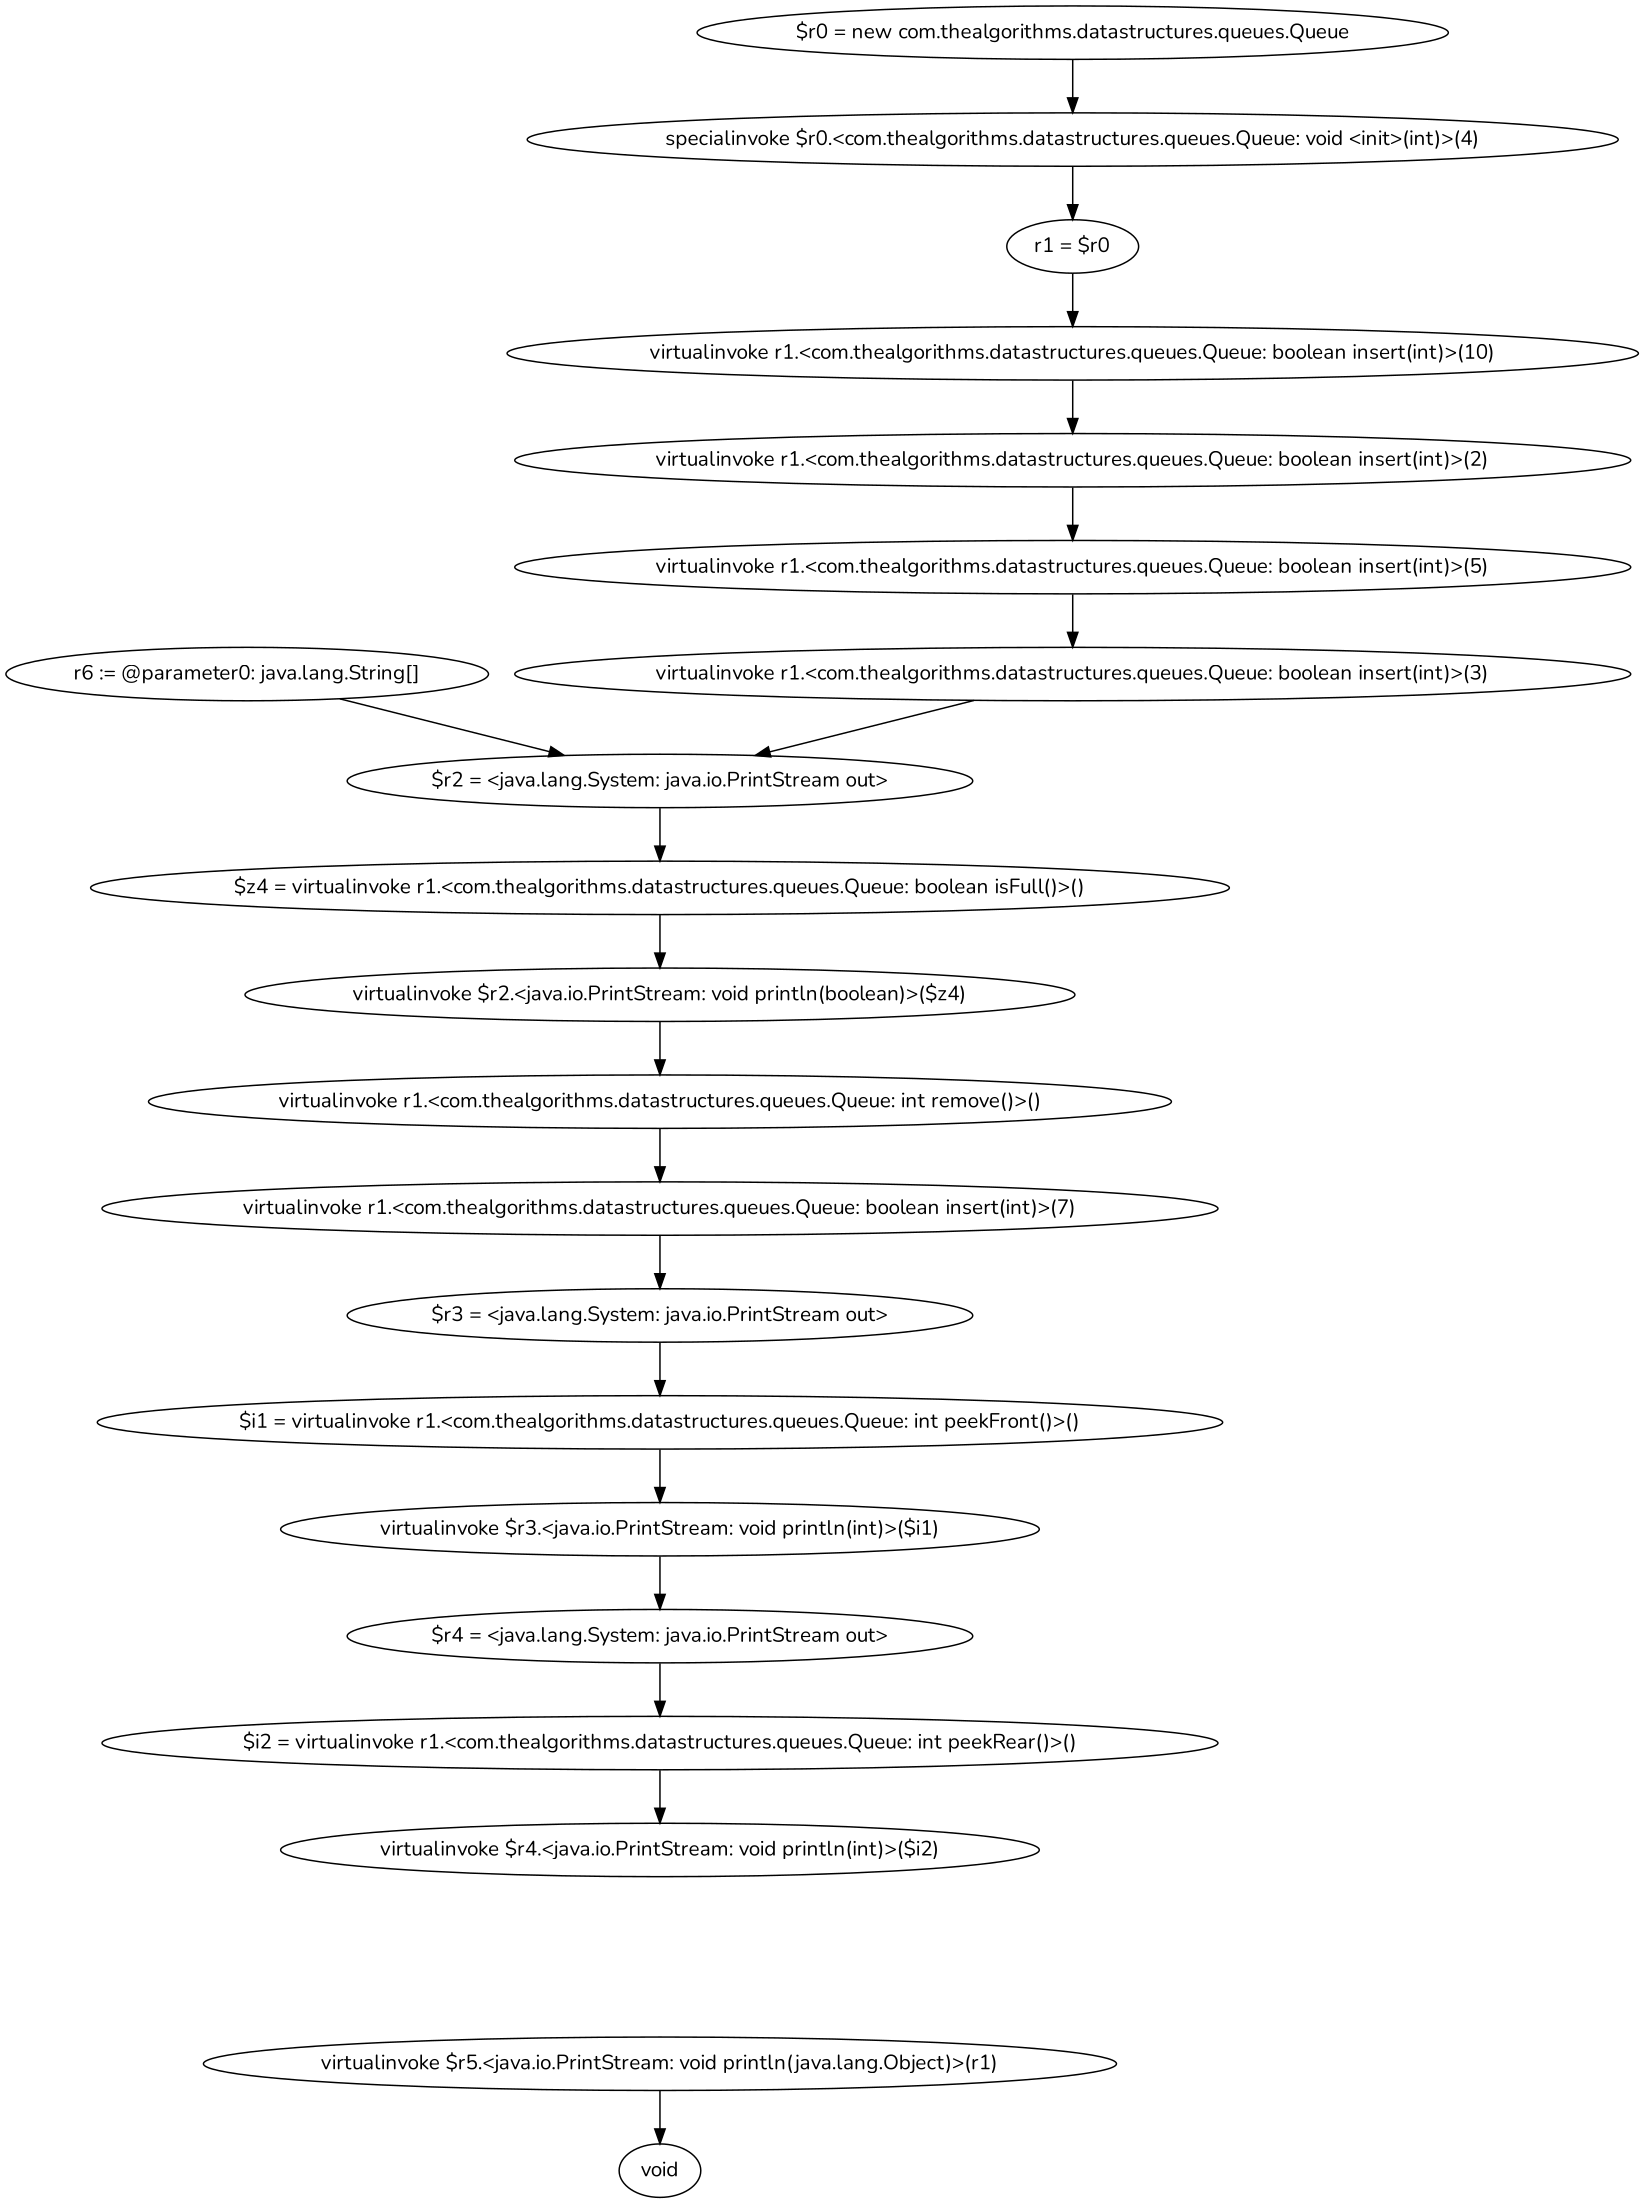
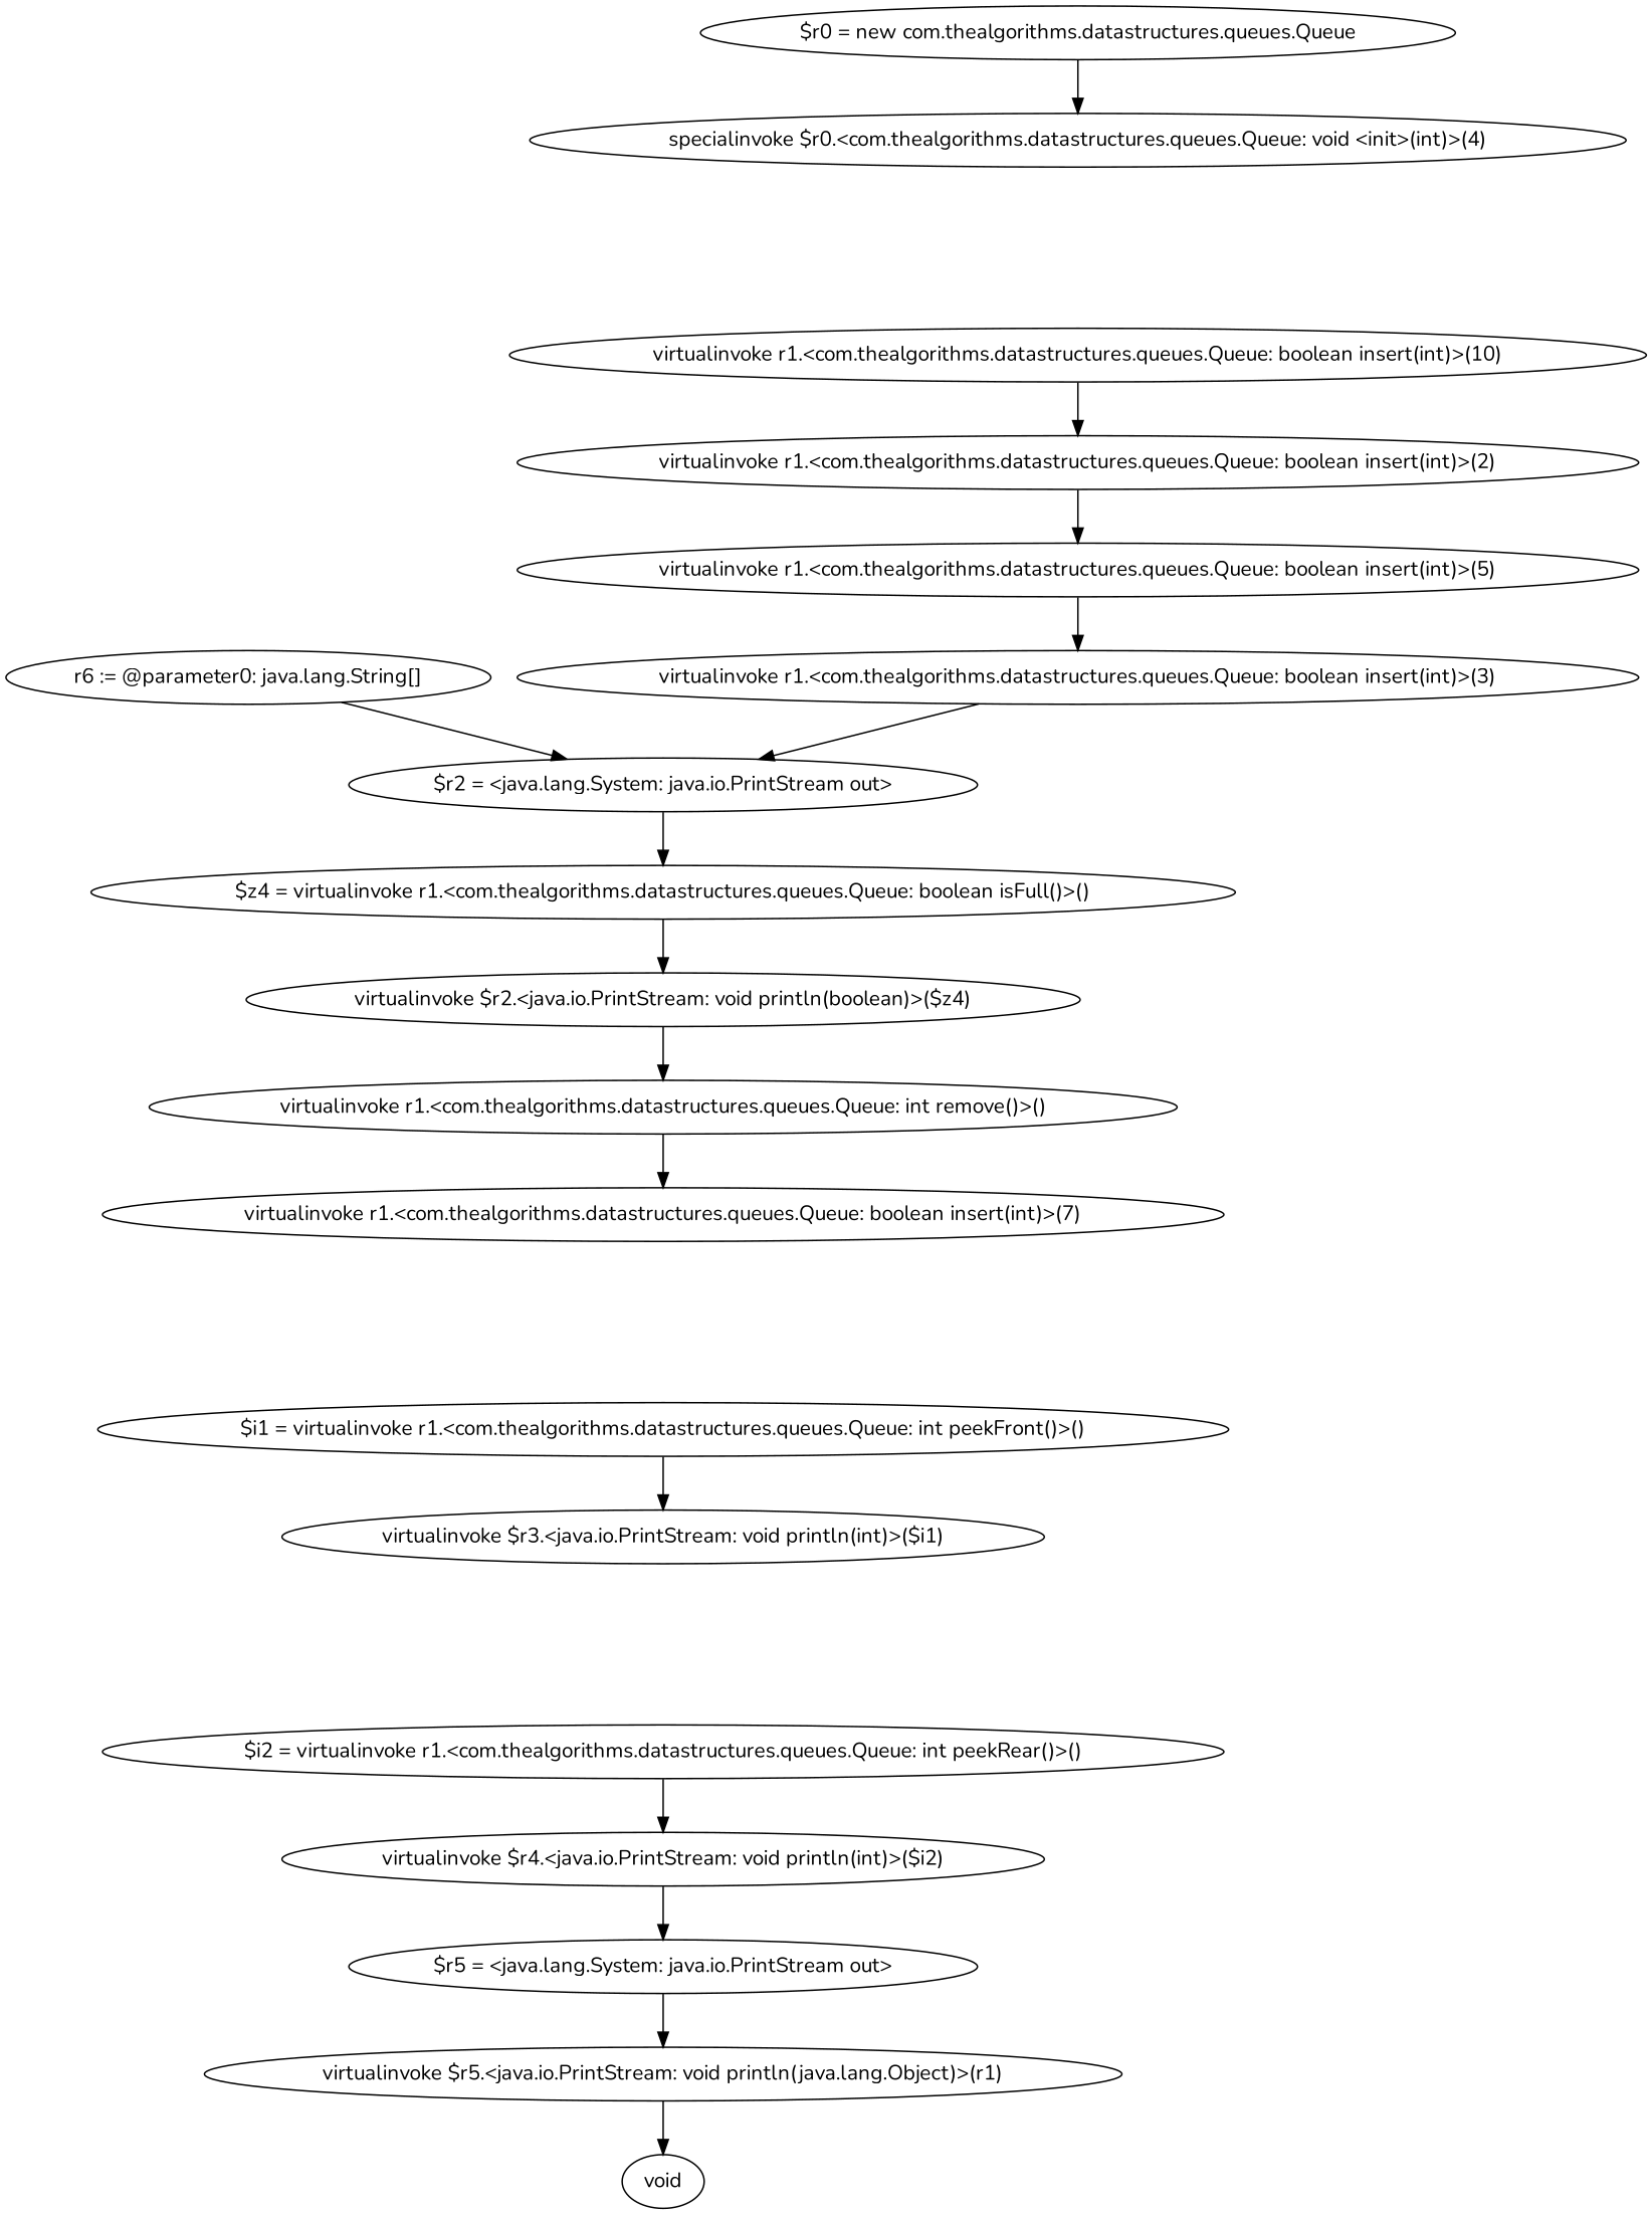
  digraph {
    fontname=Nunito
    node [fontname=Nunito]
    edge [fontname=Nunito]
    "r6 := @parameter0: java.lang.String[]"
    "$r2 = <java.lang.System: java.io.PrintStream out>"
    "$r0 = new com.thealgorithms.datastructures.queues.Queue"
    "specialinvoke $r0.<com.thealgorithms.datastructures.queues.Queue: void <init>(int)>(4)"
-   "r1 = $r0"
    "virtualinvoke r1.<com.thealgorithms.datastructures.queues.Queue: boolean insert(int)>(10)"
    "virtualinvoke r1.<com.thealgorithms.datastructures.queues.Queue: boolean insert(int)>(2)"
    "virtualinvoke r1.<com.thealgorithms.datastructures.queues.Queue: boolean insert(int)>(5)"
    "virtualinvoke r1.<com.thealgorithms.datastructures.queues.Queue: boolean insert(int)>(3)"
    "$z4 = virtualinvoke r1.<com.thealgorithms.datastructures.queues.Queue: boolean isFull()>()"
    "virtualinvoke $r2.<java.io.PrintStream: void println(boolean)>($z4)"
    "virtualinvoke r1.<com.thealgorithms.datastructures.queues.Queue: int remove()>()"
    "virtualinvoke r1.<com.thealgorithms.datastructures.queues.Queue: boolean insert(int)>(7)"
-   "$r3 = <java.lang.System: java.io.PrintStream out>"
    "$i1 = virtualinvoke r1.<com.thealgorithms.datastructures.queues.Queue: int peekFront()>()"
    "virtualinvoke $r3.<java.io.PrintStream: void println(int)>($i1)"
-   "$r4 = <java.lang.System: java.io.PrintStream out>"
    "$i2 = virtualinvoke r1.<com.thealgorithms.datastructures.queues.Queue: int peekRear()>()"
    "virtualinvoke $r4.<java.io.PrintStream: void println(int)>($i2)"
+   "$r5 = <java.lang.System: java.io.PrintStream out>"
    "virtualinvoke $r5.<java.io.PrintStream: void println(java.lang.Object)>(r1)"
    n22 [label=void]
    "r6 := @parameter0: java.lang.String[]" -> "$r2 = <java.lang.System: java.io.PrintStream out>"
    "$r2 = <java.lang.System: java.io.PrintStream out>" -> "$z4 = virtualinvoke r1.<com.thealgorithms.datastructures.queues.Queue: boolean isFull()>()"
    "$r0 = new com.thealgorithms.datastructures.queues.Queue" -> "specialinvoke $r0.<com.thealgorithms.datastructures.queues.Queue: void <init>(int)>(4)"
-   "specialinvoke $r0.<com.thealgorithms.datastructures.queues.Queue: void <init>(int)>(4)" -> "r1 = $r0"
-   "r1 = $r0" -> "virtualinvoke r1.<com.thealgorithms.datastructures.queues.Queue: boolean insert(int)>(10)"
    "virtualinvoke r1.<com.thealgorithms.datastructures.queues.Queue: boolean insert(int)>(10)" -> "virtualinvoke r1.<com.thealgorithms.datastructures.queues.Queue: boolean insert(int)>(2)"
    "virtualinvoke r1.<com.thealgorithms.datastructures.queues.Queue: boolean insert(int)>(2)" -> "virtualinvoke r1.<com.thealgorithms.datastructures.queues.Queue: boolean insert(int)>(5)"
    "virtualinvoke r1.<com.thealgorithms.datastructures.queues.Queue: boolean insert(int)>(5)" -> "virtualinvoke r1.<com.thealgorithms.datastructures.queues.Queue: boolean insert(int)>(3)"
    "virtualinvoke r1.<com.thealgorithms.datastructures.queues.Queue: boolean insert(int)>(3)" -> "$r2 = <java.lang.System: java.io.PrintStream out>"
    "$z4 = virtualinvoke r1.<com.thealgorithms.datastructures.queues.Queue: boolean isFull()>()" -> "virtualinvoke $r2.<java.io.PrintStream: void println(boolean)>($z4)"
    "virtualinvoke $r2.<java.io.PrintStream: void println(boolean)>($z4)" -> "virtualinvoke r1.<com.thealgorithms.datastructures.queues.Queue: int remove()>()"
    "virtualinvoke r1.<com.thealgorithms.datastructures.queues.Queue: int remove()>()" -> "virtualinvoke r1.<com.thealgorithms.datastructures.queues.Queue: boolean insert(int)>(7)"
-   "virtualinvoke r1.<com.thealgorithms.datastructures.queues.Queue: boolean insert(int)>(7)" -> "$r3 = <java.lang.System: java.io.PrintStream out>"
-   "$r3 = <java.lang.System: java.io.PrintStream out>" -> "$i1 = virtualinvoke r1.<com.thealgorithms.datastructures.queues.Queue: int peekFront()>()"
    "$i1 = virtualinvoke r1.<com.thealgorithms.datastructures.queues.Queue: int peekFront()>()" -> "virtualinvoke $r3.<java.io.PrintStream: void println(int)>($i1)"
-   "virtualinvoke $r3.<java.io.PrintStream: void println(int)>($i1)" -> "$r4 = <java.lang.System: java.io.PrintStream out>"
-   "$r4 = <java.lang.System: java.io.PrintStream out>" -> "$i2 = virtualinvoke r1.<com.thealgorithms.datastructures.queues.Queue: int peekRear()>()"
    "$i2 = virtualinvoke r1.<com.thealgorithms.datastructures.queues.Queue: int peekRear()>()" -> "virtualinvoke $r4.<java.io.PrintStream: void println(int)>($i2)"
+   "virtualinvoke $r4.<java.io.PrintStream: void println(int)>($i2)" -> "$r5 = <java.lang.System: java.io.PrintStream out>"
+   "$r5 = <java.lang.System: java.io.PrintStream out>" -> "virtualinvoke $r5.<java.io.PrintStream: void println(java.lang.Object)>(r1)"
    "virtualinvoke $r5.<java.io.PrintStream: void println(java.lang.Object)>(r1)" -> n22
  }
